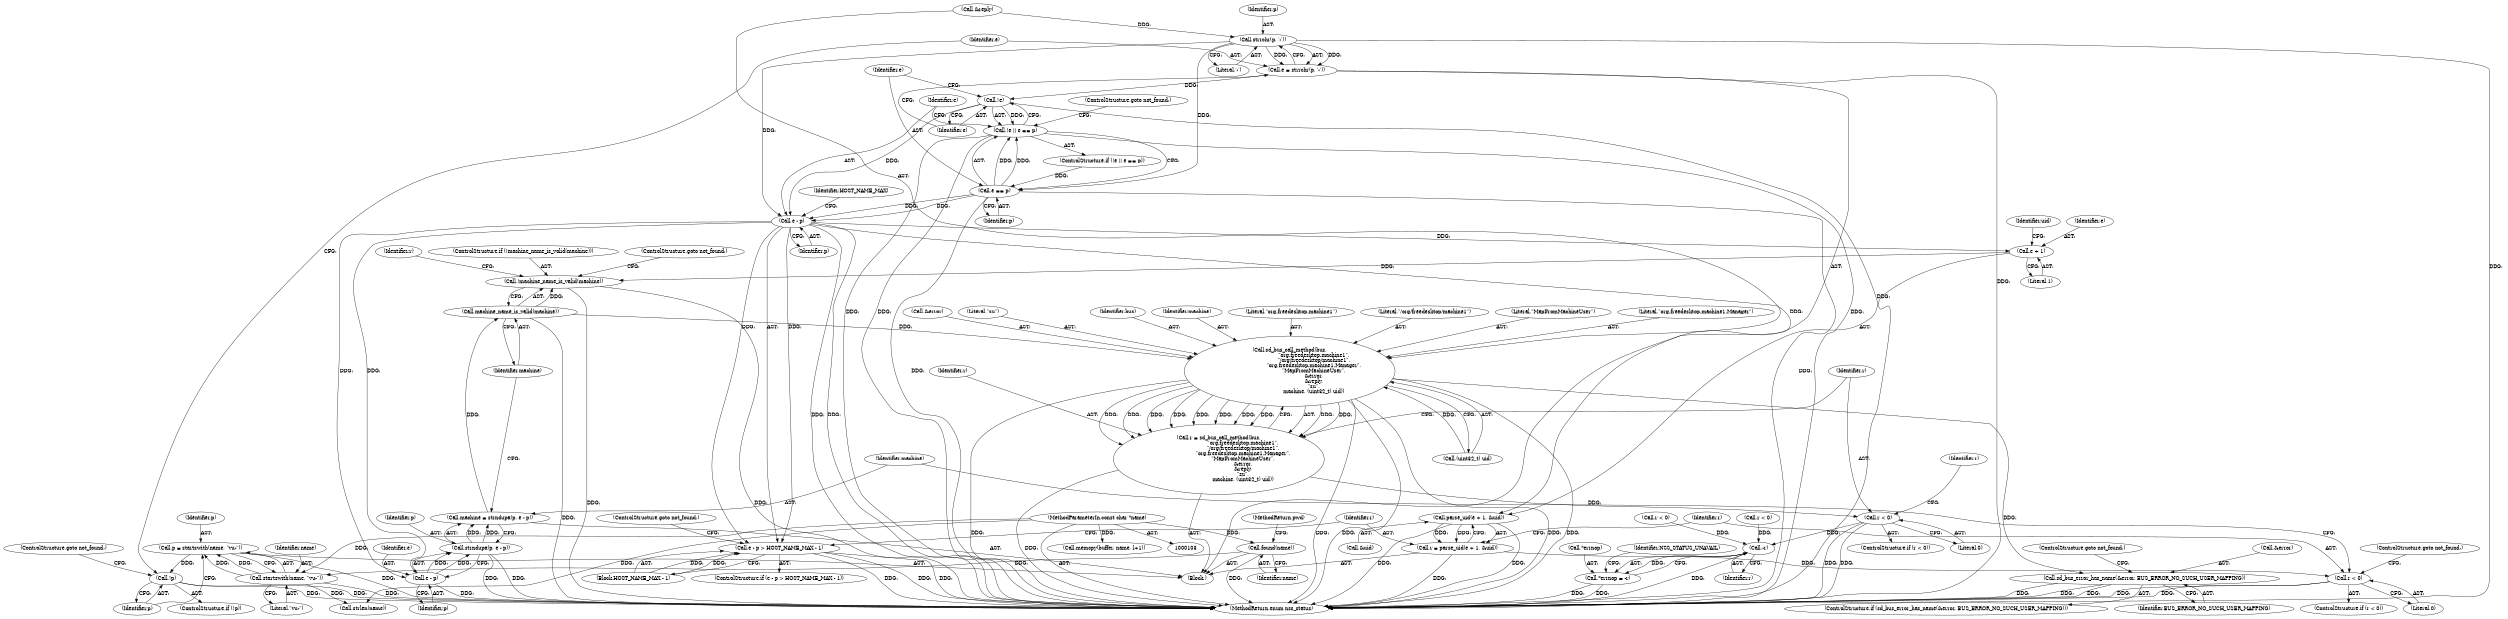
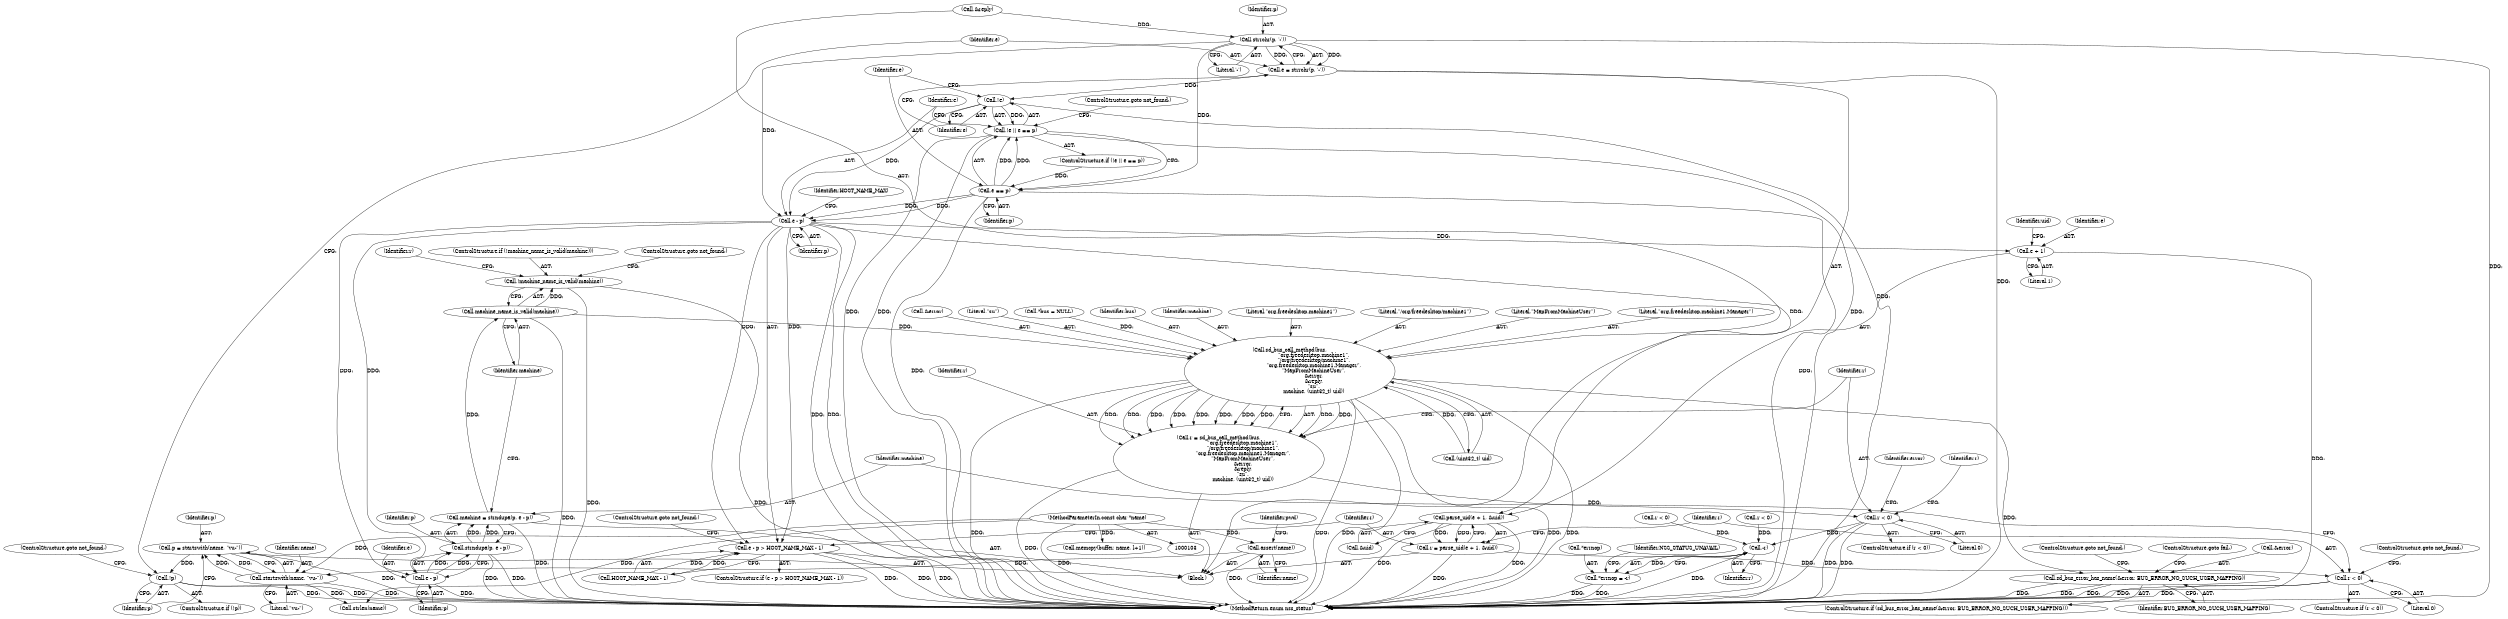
  digraph {
    n1 [label="(Call,strrchr(p, '-'))"]
    n2 [label="(Call,e = strrchr(p, '-'))"]
    n3 [label="(Call,e == p)"]
    n4 [label="(Call,e - p)"]
    n5 [label="(Literal,'-')"]
    n6 [label="(MethodReturn,enum nss_status)"]
    n7 [label="(Block,)"]
    n8 [label="(Call,!e)"]
    n9 [label="(Call,!e || e == p)"]
    n10 [label="(Identifier,p)"]
    n11 [label="(Call,e - p > HOST_NAME_MAX - 1)"]
    n12 [label="(Call,parse_uid(e + 1, &uid))"]
    n13 [label="(Call,e + 1)"]
    n14 [label="(Call,e - p)"]
    n15 [label="(Identifier,p)"]
    n16 [label="(Call,!p)"]
    n17 [label="(ControlStructure,if (!p))"]
    n18 [label="(Identifier,p)"]
    n19 [label="(Call,p = startswith(name, \"vu-\"))"]
    n20 [label="(Call,startswith(name, \"vu-\"))"]
    n21 [label="(Call,strlen(name))"]
    n22 [label="(Literal,\"vu-\")"]
-   n23 [label="(Call,found(name))"]
+   n23 [label="(Call,assert(name))"]
    n24 [label="(Identifier,name)"]
    n25 [label="(MethodParameterIn,const char *name)"]
    n26 [label="(Call,memcpy(buffer, name, l+1))"]
    1000103
    n28 [label="(Identifier,e)"]
    n29 [label="(ControlStructure,if (!e || e == p))"]
-   n30 [label="(Block,HOST_NAME_MAX - 1)"]
+   n30 [label="(Call,HOST_NAME_MAX - 1)"]
    n31 [label="(ControlStructure,if (e - p > HOST_NAME_MAX - 1))"]
    n32 [label="(Call,r = parse_uid(e + 1, &uid))"]
    n33 [label="(Call,&uid)"]
    n34 [label="(Literal,1)"]
    n35 [label="(Call,strndupa(p, e - p))"]
    n36 [label="(Identifier,p)"]
    n37 [label="(Call,r < 0)"]
    n38 [label="(ControlStructure,if (r < 0))"]
    n39 [label="(Literal,0)"]
    n40 [label="(Call,machine = strndupa(p, e - p))"]
    n41 [label="(Call,machine_name_is_valid(machine))"]
    n42 [label="(Call,!machine_name_is_valid(machine))"]
    n43 [label="(Call,sd_bus_call_method(bus,\n                               \"org.freedesktop.machine1\",\n                               \"/org/freedesktop/machine1\",\n                               \"org.freedesktop.machine1.Manager\",\n                               \"MapFromMachineUser\",\n                               &error,\n                               &reply,\n                               \"su\",\n                               machine, (uint32_t) uid))"]
    n44 [label="(Identifier,machine)"]
    n45 [label="(Call,r = sd_bus_call_method(bus,\n                               \"org.freedesktop.machine1\",\n                               \"/org/freedesktop/machine1\",\n                               \"org.freedesktop.machine1.Manager\",\n                               \"MapFromMachineUser\",\n                               &error,\n                               &reply,\n                               \"su\",\n                               machine, (uint32_t) uid))"]
    n46 [label="(Call,sd_bus_error_has_name(&error, BUS_ERROR_NO_SUCH_USER_MAPPING))"]
    n47 [label="(Call,(uint32_t) uid)"]
    n48 [label="(ControlStructure,if (!machine_name_is_valid(machine)))"]
    n49 [label="(Call,r < 0)"]
    n50 [label="(ControlStructure,if (sd_bus_error_has_name(&error, BUS_ERROR_NO_SUCH_USER_MAPPING)))"]
    n51 [label="(Identifier,BUS_ERROR_NO_SUCH_USER_MAPPING)"]
    n52 [label="(Call,-r)"]
    n53 [label="(Literal,0)"]
    n54 [label="(ControlStructure,if (r < 0))"]
    n55 [label="(Call,*errnop = -r)"]
    n56 [label="(Identifier,r)"]
+   n57 [label="(ControlStructure,goto fail;)"]
    n58 [label="(Identifier,uid)"]
    n59 [label="(ControlStructure,goto not_found;)"]
    n60 [label="(Identifier,bus)"]
    n61 [label="(Identifier,NSS_STATUS_UNAVAIL)"]
    n62 [label="(Identifier,r)"]
    n63 [label="(Identifier,e)"]
    n64 [label="(Identifier,machine)"]
    n65 [label="(Identifier,r)"]
    n66 [label="(Call,&error)"]
    n67 [label="(ControlStructure,goto not_found;)"]
    n68 [label="(Identifier,r)"]
    n69 [label="(ControlStructure,goto not_found;)"]
    n70 [label="(Literal,\"org.freedesktop.machine1\")"]
    n71 [label="(Identifier,e)"]
    n72 [label="(Identifier,r)"]
    n73 [label="(Literal,\"/org/freedesktop/machine1\")"]
    n74 [label="(ControlStructure,goto not_found;)"]
+   n75 [label="(Identifier,error)"]
    n76 [label="(Identifier,machine)"]
    n77 [label="(Identifier,HOST_NAME_MAX)"]
    n78 [label="(Identifier,e)"]
    n79 [label="(Identifier,p)"]
    n80 [label="(Call,r < 0)"]
    n81 [label="(Identifier,r)"]
    n82 [label="(Call,r < 0)"]
    n83 [label="(Identifier,e)"]
-   n84 [label="(MethodReturn,pwd)"]
+   n84 [label="(Identifier,pwd)"]
    n85 [label="(ControlStructure,goto not_found;)"]
    n86 [label="(Call,&reply)"]
    n87 [label="(Identifier,p)"]
    n88 [label="(Literal,\"MapFromMachineUser\")"]
    n89 [label="(Literal,\"org.freedesktop.machine1.Manager\")"]
    n90 [label="(Call,&error)"]
    n91 [label="(Literal,\"su\")"]
    n92 [label="(Identifier,p)"]
+   n93 [label="(Call,*bus = NULL)"]
    n94 [label="(ControlStructure,goto not_found;)"]
    n95 [label="(Identifier,r)"]
    n96 [label="(Identifier,name)"]
    n97 [label="(Identifier,e)"]
    n98 [label="(Call,*errnop)"]
    n1 -> n2 [label="AST: "]
    n1 -> n2 [label="DDG: "]
    n1 -> n2 [label="DDG: "]
    n1 -> n3 [label="DDG: "]
    n1 -> n4 [label="DDG: "]
    n1 -> n5 [label="CFG: "]
    n1 -> n6 [label="DDG: "]
    n2 -> n1 [label="CFG: "]
    n2 -> n6 [label="DDG: "]
    n2 -> n7 [label="AST: "]
    n2 -> n8 [label="DDG: "]
    n3 -> n4 [label="DDG: "]
    n3 -> n4 [label="DDG: "]
    n3 -> n6 [label="DDG: "]
    n3 -> n6 [label="DDG: "]
    n3 -> n9 [label="AST: "]
    n3 -> n9 [label="DDG: "]
    n3 -> n9 [label="DDG: "]
    n3 -> n10 [label="CFG: "]
    n4 -> n6 [label="DDG: "]
    n4 -> n6 [label="DDG: "]
    n4 -> n11 [label="AST: "]
    n4 -> n11 [label="DDG: "]
    n4 -> n11 [label="DDG: "]
    n4 -> n12 [label="DDG: "]
    n4 -> n13 [label="DDG: "]
    n4 -> n14 [label="DDG: "]
    n4 -> n14 [label="DDG: "]
    n4 -> n15 [label="CFG: "]
    n5 -> n1 [label="AST: "]
    n8 -> n4 [label="DDG: "]
    n8 -> n6 [label="DDG: "]
    n8 -> n9 [label="AST: "]
    n8 -> n9 [label="DDG: "]
    n8 -> n28 [label="CFG: "]
    n9 -> n3 [label="CFG: "]
    n9 -> n6 [label="DDG: "]
    n9 -> n6 [label="DDG: "]
    n9 -> n6 [label="DDG: "]
-   n9 -> n8 [label="CFG: "]
+   n9 -> n8 [label="AST: "]
    n9 -> n29 [label="AST: "]
    n10 -> n3 [label="AST: "]
    n11 -> n6 [label="DDG: "]
    n11 -> n6 [label="DDG: "]
    n11 -> n6 [label="DDG: "]
    n11 -> n30 [label="CFG: "]
    n11 -> n31 [label="AST: "]
    n12 -> n6 [label="DDG: "]
    n12 -> n6 [label="DDG: "]
    n12 -> n32 [label="AST: "]
    n12 -> n32 [label="DDG: "]
    n12 -> n32 [label="DDG: "]
-   n13 -> n42 [label="DDG: "]
+   n12 -> n33 [label="CFG: "]
+   n13 -> n6 [label="DDG: "]
    n13 -> n12 [label="AST: "]
    n13 -> n34 [label="CFG: "]
    n14 -> n6 [label="DDG: "]
    n14 -> n35 [label="AST: "]
    n14 -> n35 [label="DDG: "]
    n14 -> n35 [label="DDG: "]
    n14 -> n36 [label="CFG: "]
    n15 -> n4 [label="AST: "]
    n16 -> n6 [label="DDG: "]
    n16 -> n6 [label="DDG: "]
    n16 -> n17 [label="AST: "]
    n16 -> n18 [label="CFG: "]
    n18 -> n16 [label="AST: "]
    n18 -> n19 [label="CFG: "]
    n19 -> n6 [label="DDG: "]
    n19 -> n7 [label="AST: "]
    n19 -> n16 [label="DDG: "]
    n19 -> n20 [label="CFG: "]
    n20 -> n6 [label="DDG: "]
    n20 -> n19 [label="AST: "]
    n20 -> n19 [label="DDG: "]
    n20 -> n19 [label="DDG: "]
    n20 -> n21 [label="DDG: "]
    n20 -> n22 [label="CFG: "]
    n22 -> n20 [label="AST: "]
    n23 -> n6 [label="DDG: "]
    n23 -> n7 [label="AST: "]
    n23 -> n20 [label="DDG: "]
    n23 -> n24 [label="CFG: "]
    n24 -> n23 [label="AST: "]
-   n25 -> n6 [label="AST: "]
+   n25 -> n6 [label="DDG: "]
    n25 -> n20 [label="DDG: "]
    n25 -> n21 [label="DDG: "]
    n25 -> n23 [label="DDG: "]
    n25 -> n26 [label="DDG: "]
    n25 -> 1000103 [label="AST: "]
    n28 -> n2 [label="CFG: "]
    n28 -> n8 [label="AST: "]
    n29 -> n3 [label="DDG: "]
    n30 -> n11 [label="AST: "]
    n30 -> n11 [label="DDG: "]
    n30 -> n11 [label="DDG: "]
    n32 -> n6 [label="DDG: "]
    n32 -> n7 [label="AST: "]
    n32 -> n12 [label="CFG: "]
    n32 -> n37 [label="DDG: "]
    n33 -> n12 [label="AST: "]
    n34 -> n13 [label="AST: "]
    n35 -> n6 [label="DDG: "]
    n35 -> n6 [label="DDG: "]
    n35 -> n14 [label="CFG: "]
    n35 -> n40 [label="AST: "]
    n35 -> n40 [label="DDG: "]
    n35 -> n40 [label="DDG: "]
    n36 -> n14 [label="AST: "]
    n37 -> n6 [label="DDG: "]
    n37 -> n6 [label="DDG: "]
    n37 -> n38 [label="AST: "]
    n37 -> n39 [label="CFG: "]
    n39 -> n37 [label="AST: "]
+   n40 -> n6 [label="DDG: "]
    n40 -> n7 [label="AST: "]
    n40 -> n35 [label="CFG: "]
    n40 -> n41 [label="DDG: "]
    n41 -> n6 [label="DDG: "]
    n41 -> n42 [label="AST: "]
    n41 -> n42 [label="DDG: "]
    n41 -> n43 [label="DDG: "]
    n41 -> n44 [label="CFG: "]
    n42 -> n6 [label="DDG: "]
    n42 -> n6 [label="DDG: "]
    n42 -> n41 [label="CFG: "]
    n43 -> n6 [label="DDG: "]
    n43 -> n6 [label="DDG: "]
    n43 -> n6 [label="DDG: "]
    n43 -> n6 [label="DDG: "]
    n43 -> n6 [label="DDG: "]
    n43 -> n45 [label="AST: "]
    n43 -> n45 [label="DDG: "]
    n43 -> n45 [label="DDG: "]
    n43 -> n45 [label="DDG: "]
    n43 -> n45 [label="DDG: "]
    n43 -> n45 [label="DDG: "]
    n43 -> n45 [label="DDG: "]
    n43 -> n45 [label="DDG: "]
    n43 -> n45 [label="DDG: "]
    n43 -> n45 [label="DDG: "]
    n43 -> n45 [label="DDG: "]
    n43 -> n46 [label="DDG: "]
    n43 -> n47 [label="CFG: "]
    n44 -> n40 [label="CFG: "]
    n44 -> n41 [label="AST: "]
    n45 -> n6 [label="DDG: "]
    n45 -> n7 [label="AST: "]
    n45 -> n43 [label="CFG: "]
    n45 -> n49 [label="DDG: "]
    n46 -> n6 [label="DDG: "]
    n46 -> n6 [label="DDG: "]
    n46 -> n6 [label="DDG: "]
    n46 -> n50 [label="AST: "]
    n46 -> n51 [label="CFG: "]
    n47 -> n43 [label="AST: "]
    n47 -> n43 [label="DDG: "]
    n48 -> n42 [label="AST: "]
    n49 -> n6 [label="DDG: "]
    n49 -> n6 [label="DDG: "]
    n49 -> n52 [label="DDG: "]
    n49 -> n53 [label="CFG: "]
    n49 -> n54 [label="AST: "]
    n51 -> n46 [label="AST: "]
    n52 -> n6 [label="DDG: "]
    n52 -> n55 [label="AST: "]
    n52 -> n55 [label="DDG: "]
    n52 -> n56 [label="CFG: "]
    n53 -> n49 [label="AST: "]
    n55 -> n6 [label="DDG: "]
    n55 -> n6 [label="DDG: "]
    n55 -> n52 [label="CFG: "]
    n56 -> n52 [label="AST: "]
+   n57 -> n46 [label="CFG: "]
    n58 -> n13 [label="CFG: "]
    n59 -> n16 [label="CFG: "]
    n60 -> n43 [label="AST: "]
    n61 -> n55 [label="CFG: "]
    n62 -> n11 [label="CFG: "]
    n62 -> n32 [label="AST: "]
    n63 -> n3 [label="AST: "]
    n63 -> n8 [label="CFG: "]
    n64 -> n43 [label="AST: "]
    n65 -> n45 [label="CFG: "]
    n65 -> n49 [label="AST: "]
    n66 -> n46 [label="AST: "]
    n67 -> n42 [label="CFG: "]
    n68 -> n45 [label="AST: "]
    n69 -> n9 [label="CFG: "]
    n70 -> n43 [label="AST: "]
    n71 -> n13 [label="AST: "]
    n72 -> n32 [label="CFG: "]
    n72 -> n37 [label="AST: "]
    n73 -> n43 [label="AST: "]
    n74 -> n37 [label="CFG: "]
+   n75 -> n49 [label="CFG: "]
    n76 -> n37 [label="CFG: "]
    n76 -> n40 [label="AST: "]
    n77 -> n4 [label="CFG: "]
    n78 -> n2 [label="AST: "]
    n78 -> n16 [label="CFG: "]
    n79 -> n19 [label="AST: "]
    n80 -> n52 [label="DDG: "]
    n81 -> n49 [label="CFG: "]
    n82 -> n52 [label="DDG: "]
    n83 -> n14 [label="AST: "]
    n84 -> n23 [label="CFG: "]
    n85 -> n46 [label="CFG: "]
    n86 -> n1 [label="DDG: "]
    n86 -> n43 [label="AST: "]
    n87 -> n1 [label="AST: "]
    n88 -> n43 [label="AST: "]
    n89 -> n43 [label="AST: "]
    n90 -> n43 [label="AST: "]
    n91 -> n43 [label="AST: "]
    n92 -> n35 [label="AST: "]
+   n93 -> n43 [label="DDG: "]
    n94 -> n11 [label="CFG: "]
    n95 -> n42 [label="CFG: "]
    n96 -> n20 [label="AST: "]
    n97 -> n4 [label="AST: "]
    n97 -> n9 [label="CFG: "]
    n98 -> n55 [label="AST: "]
  }
